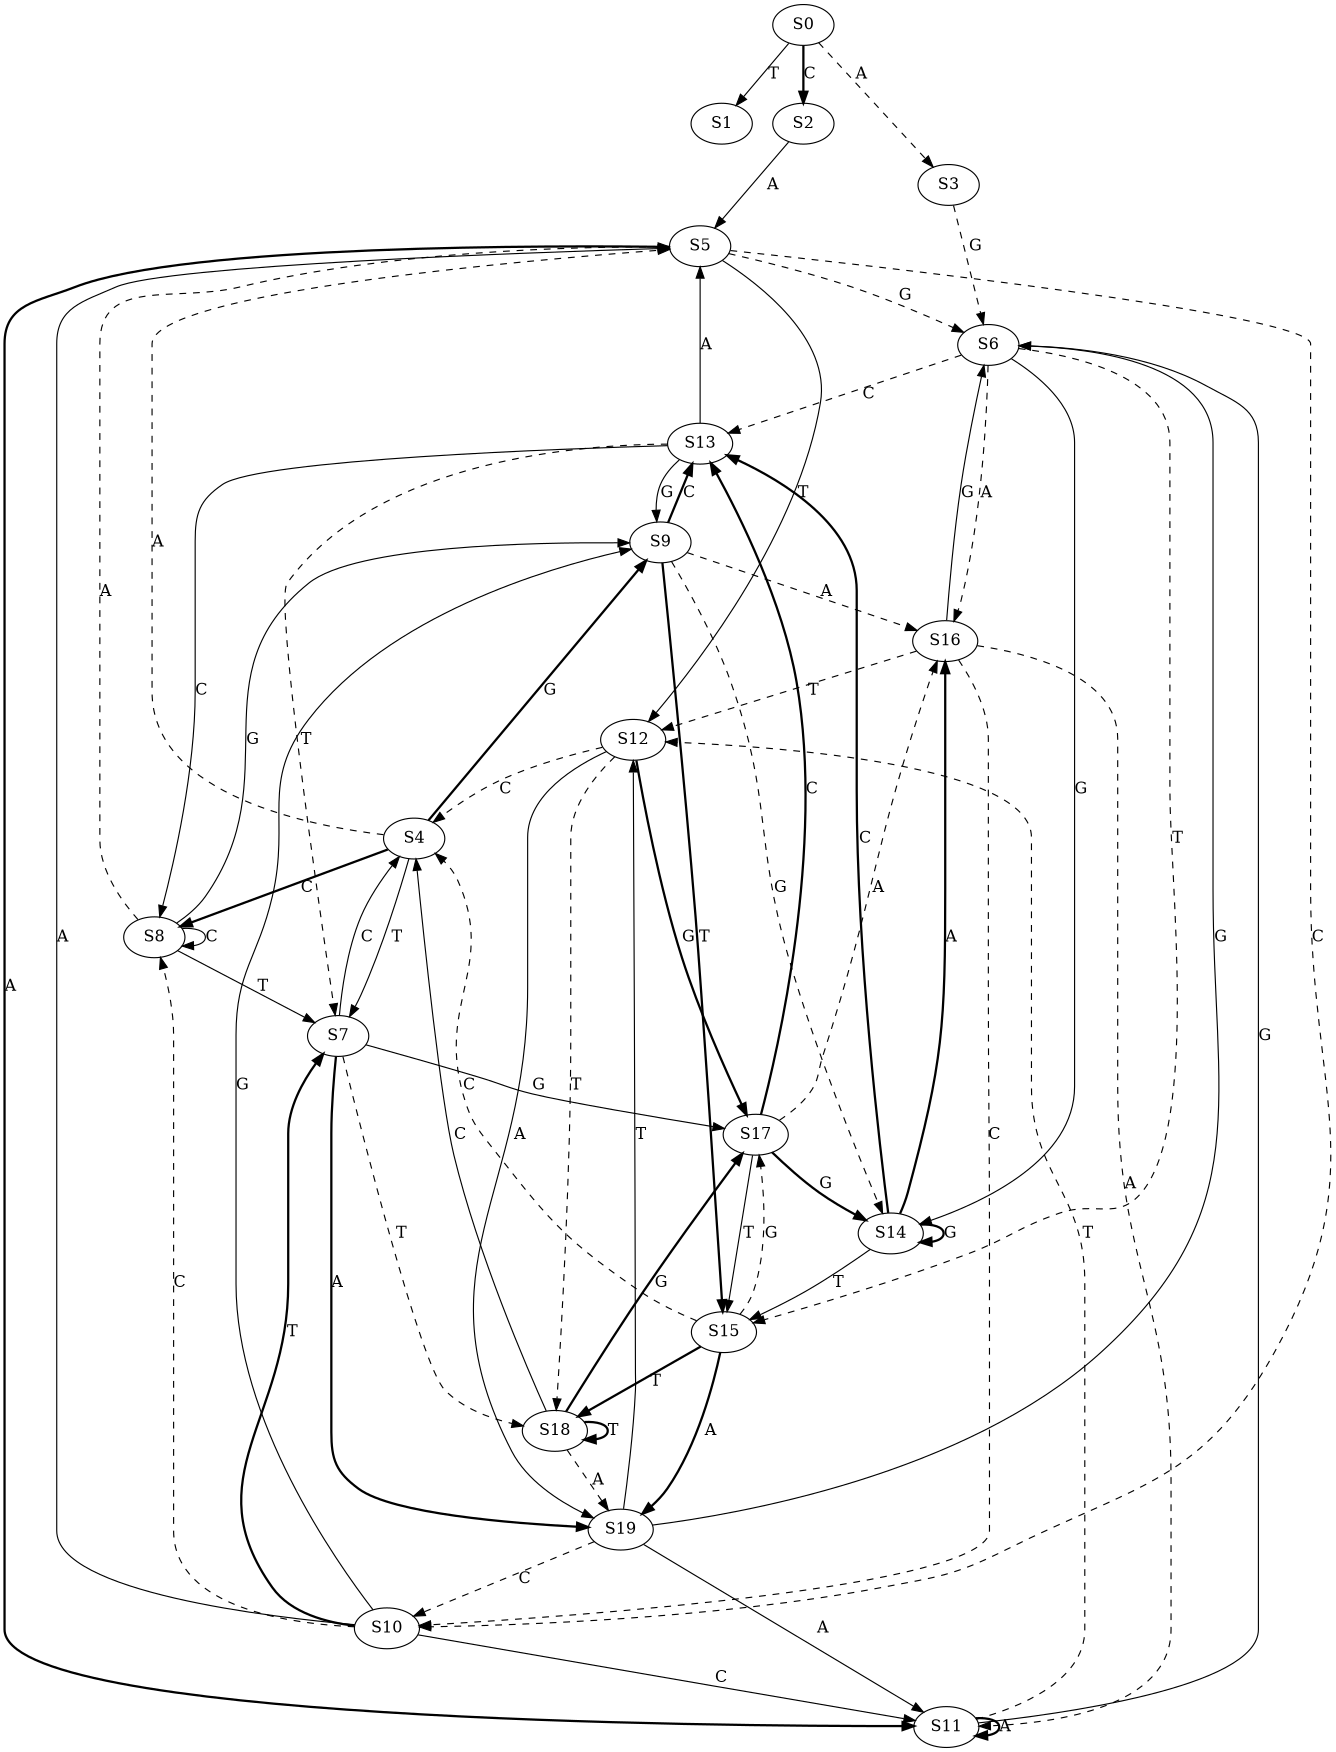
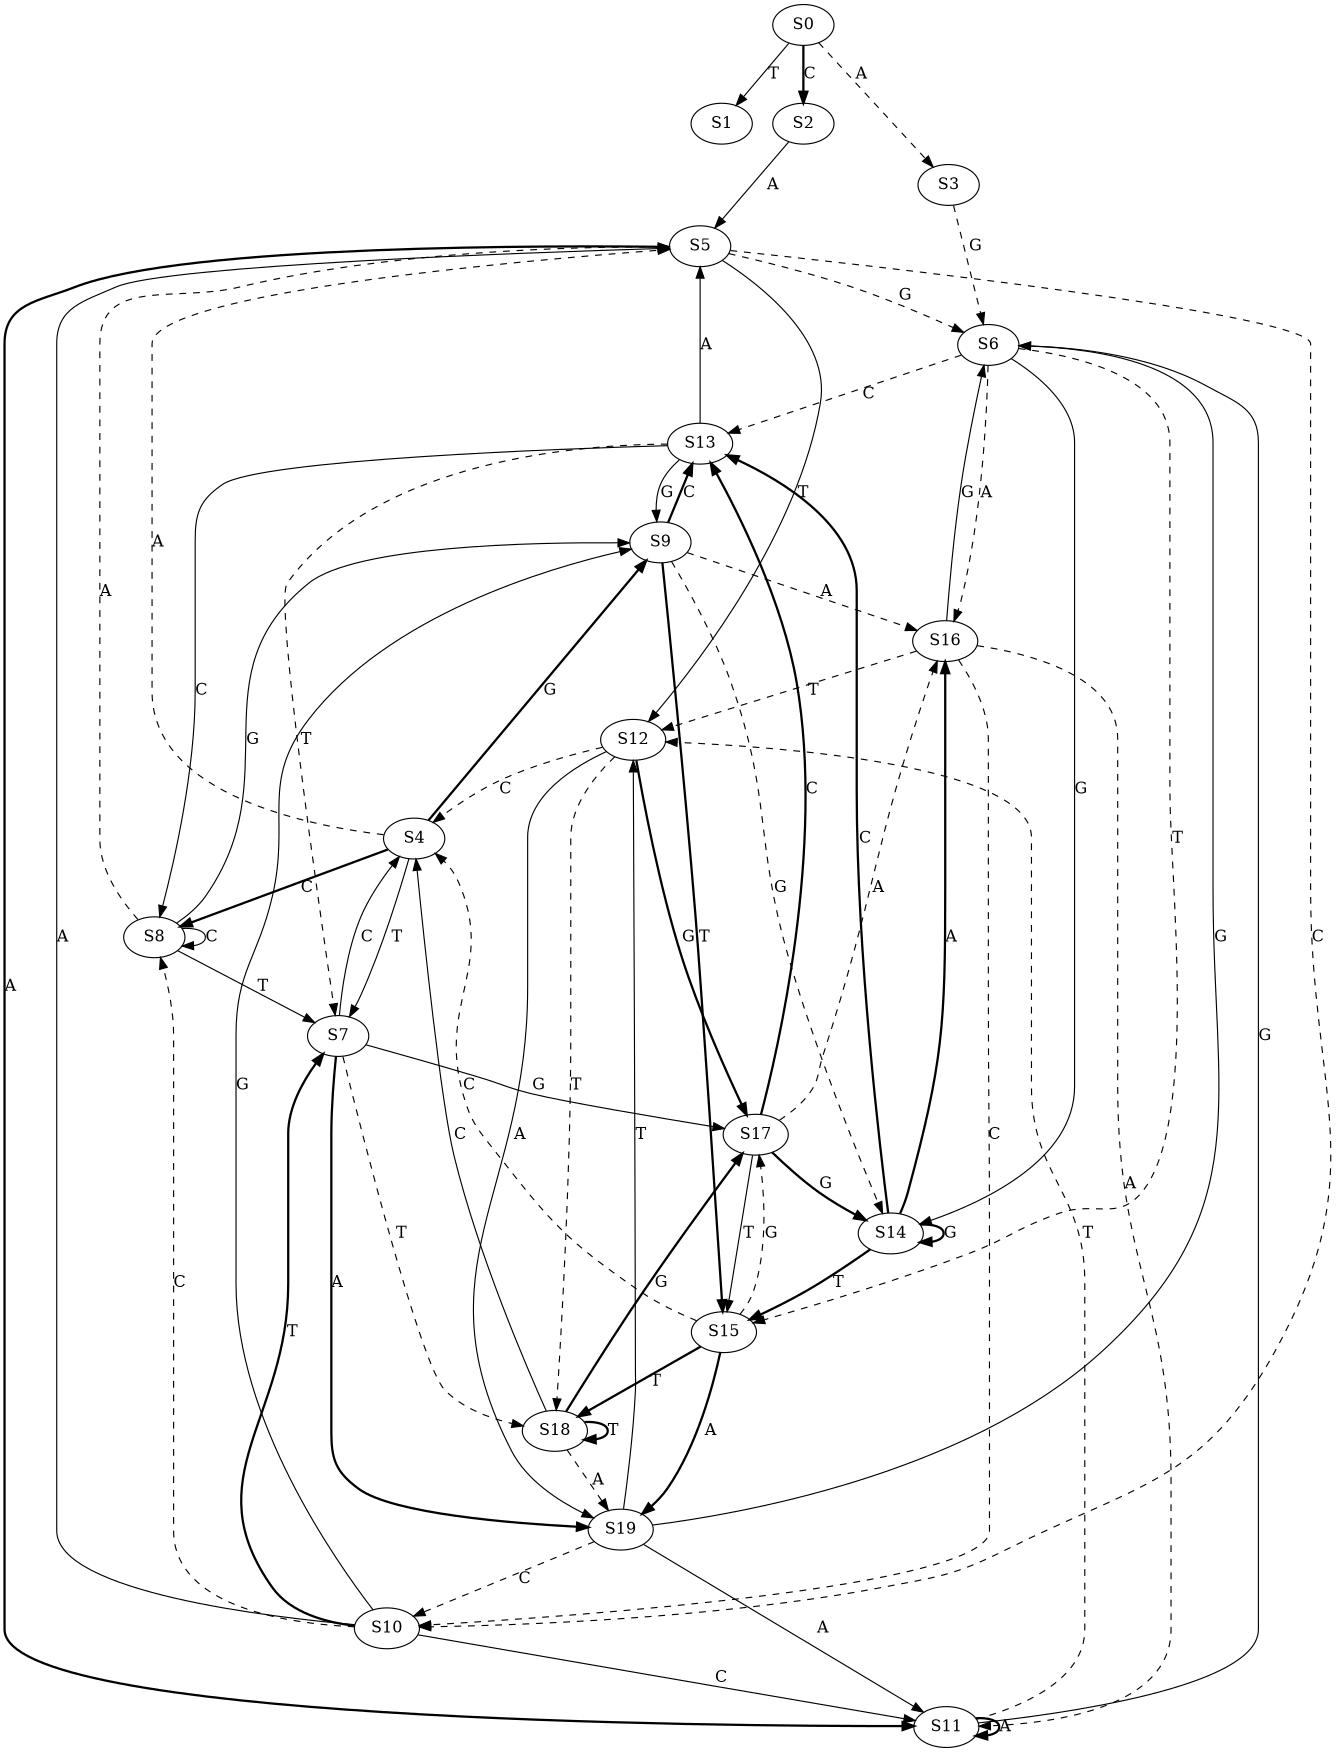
  strict digraph {
    edge [style=solid]
    S0
    S1
    S2
    S3
    S5
    S6
    S4
    S7
    S8
    S9
    S10
    S11
    S12
    S13
    S14
    S15
    S16
    S17
    S18
    S19
    S0 -> S1 [label=T]
    S0 -> S2 [label=C style=bold]
    S0 -> S3 [label=A style=dashed]
    S2 -> S5 [label=A]
    S3 -> S6 [label=G style=dashed]
    S5 -> S6 [label=G style=dashed]
    S5 -> S10 [label=C style=dashed]
    S5 -> S11 [label=A style=bold]
    S5 -> S12 [label=T]
    S6 -> S13 [label=C style=dashed]
    S6 -> S14 [label=G]
    S6 -> S15 [label=T style=dashed]
    S6 -> S16 [label=A style=dashed]
    S4 -> S5 [label=A style=dashed]
    S4 -> S7 [label=T]
    S4 -> S8 [label=C style=bold]
    S4 -> S9 [label=G style=bold]
    S7 -> S4 [label=C]
    S7 -> S17 [label=G]
    S7 -> S18 [label=T style=dashed]
    S7 -> S19 [label=A style=bold]
    S8 -> S5 [label=A style=dashed]
    S8 -> S7 [label=T]
    S8 -> S8 [label=C]
    S8 -> S9 [label=G]
    S9 -> S13 [label=C style=bold]
    S9 -> S14 [label=G style=dashed]
    S9 -> S15 [label=T style=bold]
    S9 -> S16 [label=A style=dashed]
    S10 -> S5 [label=A]
    S10 -> S7 [label=T style=bold]
    S10 -> S8 [label=C style=dashed]
    S10 -> S9 [label=G]
    S10 -> S11 [label=C]
    S11 -> S6 [label=G]
    S11 -> S11 [label=A style=bold]
    S11 -> S12 [label=T style=dashed]
    S12 -> S4 [label=C style=dashed]
    S12 -> S17 [label=G style=bold]
    S12 -> S18 [label=T style=dashed]
    S12 -> S19 [label=A]
    S13 -> S5 [label=A]
    S13 -> S7 [label=T style=dashed]
    S13 -> S8 [label=C]
    S13 -> S9 [label=G]
    S14 -> S13 [label=C style=bold]
    S14 -> S14 [label=G style=bold]
-   S14 -> S15 [label=T]
+   S14 -> S15 [label=T style=bold]
    S14 -> S16 [label=A style=bold]
    S15 -> S4 [label=C style=dashed]
    S15 -> S17 [label=G style=dashed]
    S15 -> S18 [label=T style=bold]
    S15 -> S19 [label=A style=bold]
    S16 -> S6 [label=G]
    S16 -> S10 [label=C style=dashed]
    S16 -> S11 [label=A style=dashed]
    S16 -> S12 [label=T style=dashed]
    S17 -> S13 [label=C style=bold]
    S17 -> S14 [label=G style=bold]
    S17 -> S15 [label=T]
    S17 -> S16 [label=A style=dashed]
    S18 -> S4 [label=C]
    S18 -> S17 [label=G style=bold]
    S18 -> S18 [label=T style=bold]
    S18 -> S19 [label=A style=dashed]
    S19 -> S6 [label=G]
    S19 -> S10 [label=C style=dashed]
    S19 -> S11 [label=A]
    S19 -> S12 [label=T]
  }
